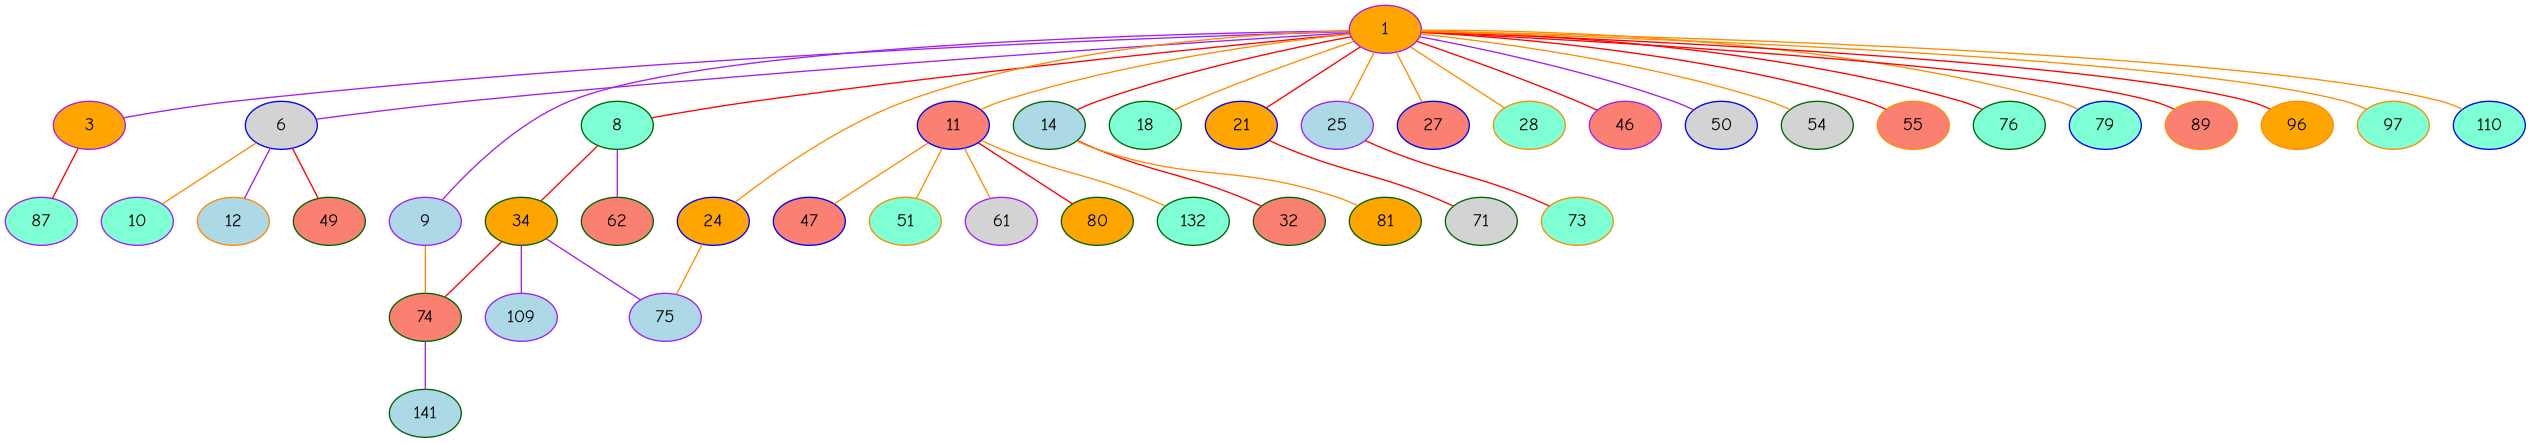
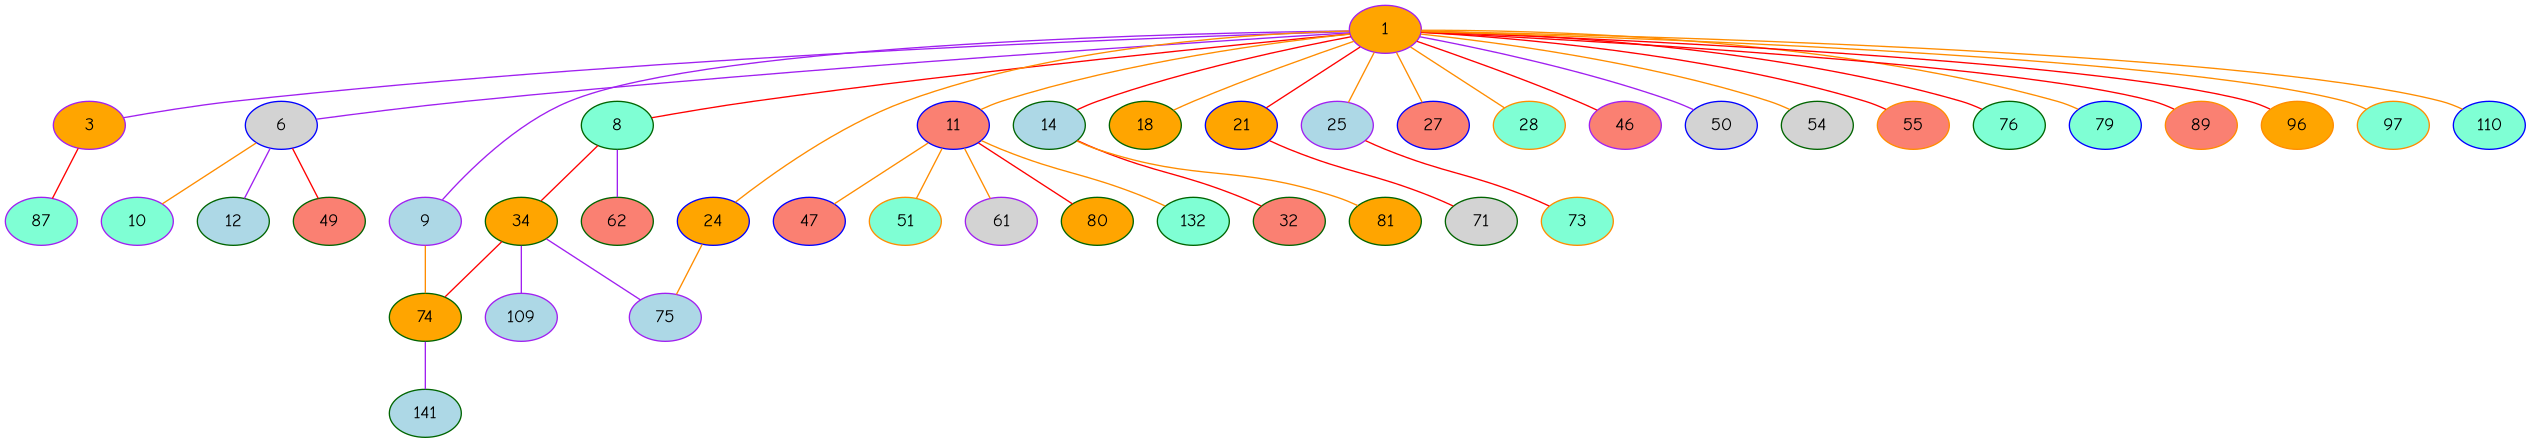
  graph {
    fontname="Comic Neue"
    node [color=darkgreen fillcolor=aquamarine fontname="Comic Neue" style=filled]
    edge [color=darkorange fontname="Comic Neue"]
    1 [color=purple fillcolor=orange super="+5+2"]
    3 [color=purple fillcolor=orange super="+23"]
    6 [color=blue fillcolor=lightgrey super="+7"]
    8 [super="+22+94"]
    9 [color=purple fillcolor=lightblue super="+72+44+38"]
    11 [color=blue fillcolor=salmon super="+78+16+105+39+60"]
    14 [fillcolor=lightblue super="+15"]
-   18 [super="+30"]
+   18 [fillcolor=orange super="+30"]
    21 [color=blue fillcolor=orange super="+33+29+143+35"]
    24 [color=blue fillcolor=orange super="+37"]
    25 [color=purple fillcolor=lightblue super="+70+69+77"]
    27 [color=blue fillcolor=salmon super="+137+90+52"]
    28 [color=darkorange]
    46 [color=purple fillcolor=salmon super="+107+121"]
    50 [color=blue fillcolor=lightgrey super="+58"]
    54 [fillcolor=lightgrey]
    55 [color=darkorange fillcolor=salmon super="+118"]
    76
    79 [color=blue]
    89 [color=darkorange fillcolor=salmon]
    96 [color=darkorange fillcolor=orange]
    97 [color=darkorange]
    110 [color=blue]
    87 [color=purple]
    10 [color=purple super="+41"]
-   12 [color=darkorange fillcolor=lightblue super="+83+13"]
+   12 [fillcolor=lightblue super="+83+13"]
    49 [fillcolor=salmon super="+66"]
    34 [fillcolor=orange super="+57+116+53"]
    62 [fillcolor=salmon]
-   74 [fillcolor=salmon super="+106"]
+   74 [fillcolor=orange super="+106"]
    47 [color=blue fillcolor=salmon]
    51 [color=darkorange]
    61 [color=purple fillcolor=lightgrey super="+134"]
    80 [fillcolor=orange]
    132
    32 [fillcolor=salmon super="+99"]
    81 [fillcolor=orange]
    71 [fillcolor=lightgrey]
    75 [color=purple fillcolor=lightblue super="+102"]
    73 [color=darkorange]
    109 [color=purple fillcolor=lightblue super="+129+125"]
    141 [fillcolor=lightblue]
    1 -- 3 [color=purple]
    1 -- 6 [color=purple]
    1 -- 8 [color=red]
    1 -- 9 [color=purple]
    1 -- 11 [weight=3]
    1 -- 14 [color=red]
    1 -- 18
    1 -- 21 [color=red]
    1 -- 24
    1 -- 25
    1 -- 27
    1 -- 28
    1 -- 46 [color=red]
    1 -- 50 [color=purple]
    1 -- 54
    1 -- 55 [color=red]
    1 -- 76 [color=red]
    1 -- 79
    1 -- 89 [color=red]
    1 -- 96 [color=red]
    1 -- 97
    1 -- 110
    3 -- 87 [color=red]
    6 -- 10
    6 -- 12 [color=purple]
    6 -- 49 [color=red]
    8 -- 34 [color=red]
    8 -- 62 [color=purple]
    9 -- 74
    11 -- 47
    11 -- 51
    11 -- 61
    11 -- 80 [color=red]
    11 -- 132
    14 -- 32 [color=red]
    14 -- 81
    21 -- 71 [color=red]
    24 -- 75
    25 -- 73 [color=red]
    34 -- 74 [color=red]
    34 -- 75 [color=purple]
    34 -- 109 [color=purple]
    74 -- 141 [color=purple]
  }
